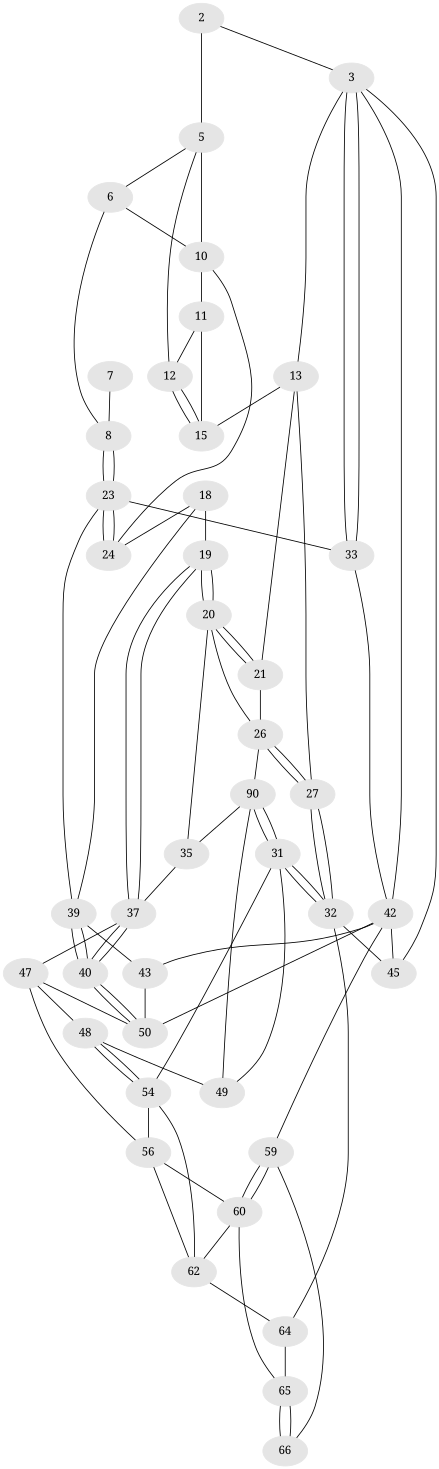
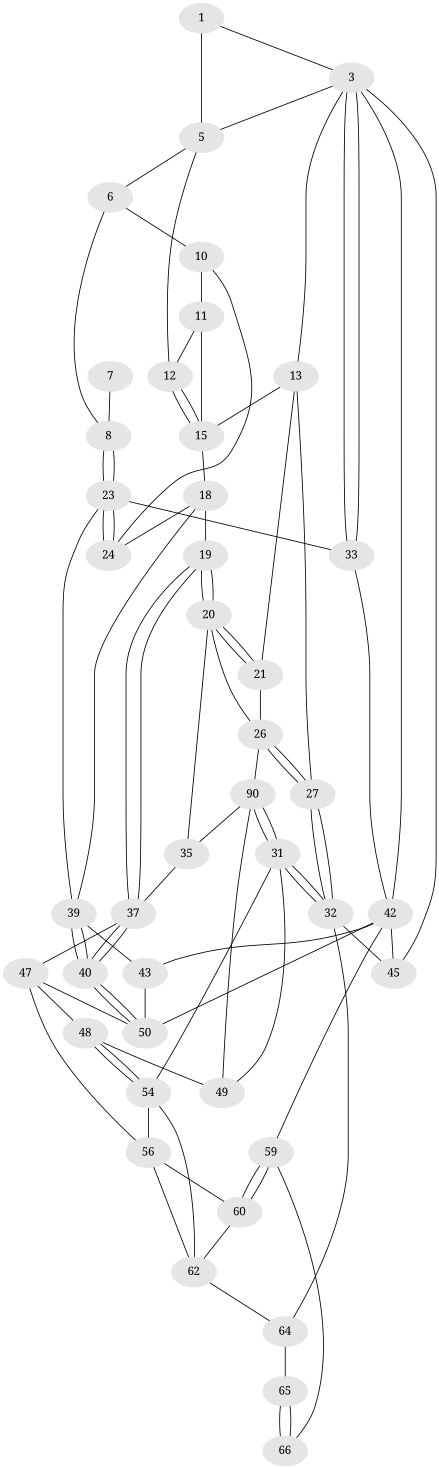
  graph {
    fontname="Noto Serif"
    node [color=gray90 fontname="Noto Serif" style=filled]
    edge [fontname="Noto Serif"]
-   1 [super="+2" label=2]
+   1 [super="+2"]
    3 [super="+4"]
    5
    13 [super="+14"]
    33
    42 [super="+58"]
    45 [super="+46"]
    7
    8
    6 [super="+9"]
    12
    15 [super="+17"]
    21
    27
    43
    50 [super="+52"]
    59
    10 [super="+22"]
    23 [super="+34"]
    11 [super="+16"]
    24
    39 [super="+41"]
    18 [super="+25"]
    26 [super="+29"]
    32 [super="+44"]
    19
    20 [super="+28"]
    37 [super="+38"]
    40
    35
    47 [super="+51"]
    n32 [label=90 super="+36"]
    31 [super="+53"]
    49
    64
    54 [super="+55"]
    56 [super="+57"]
    62 [super="+63"]
    65
    48
    66 [super="+67"]
    60 [super="+61"]
    1 -- 3
    1 -- 5 [weight=2]
-   10 -- 5
+   3 -- 5
    3 -- 13
    3 -- 33
    3 -- 33
    3 -- 42
    3 -- 45
    5 -- 6
    5 -- 12
    13 -- 15
    13 -- 21
    13 -- 27
    33 -- 42
    42 -- 45
    42 -- 43
    42 -- 50
    42 -- 59
    7 -- 8
    8 -- 23
    8 -- 23
    6 -- 8
    6 -- 10
    12 -- 15
    12 -- 15
+   15 -- 18
    21 -- 26
    27 -- 32
    27 -- 32
    43 -- 50
    59 -- 66
    59 -- 60
    59 -- 60
    10 -- 11 [weight=2]
    10 -- 24
    23 -- 33
    23 -- 24
    23 -- 24
    23 -- 39
    11 -- 12
    11 -- 15
    39 -- 43
    39 -- 40
    39 -- 40
    18 -- 24
    18 -- 39
    18 -- 19
    26 -- 27
    26 -- 27
    26 -- n32
    32 -- 45
    32 -- 64
    19 -- 20
    19 -- 20
    19 -- 37
    19 -- 37
    20 -- 21
    20 -- 21
    20 -- 26
    20 -- 35
    37 -- 40
    37 -- 40
    37 -- 47
    40 -- 50
    40 -- 50
    35 -- 37
    47 -- 50
    47 -- 56
    47 -- 48
    n32 -- 35
    n32 -- 31
    n32 -- 31
    n32 -- 49
    31 -- 32
    31 -- 32
    31 -- 49
    31 -- 54
    64 -- 65
    54 -- 56
    54 -- 62
    56 -- 62
    56 -- 60
    62 -- 64
    65 -- 66
    65 -- 66
    48 -- 49
    48 -- 54
    48 -- 54
    60 -- 62
-   60 -- 65
  }
